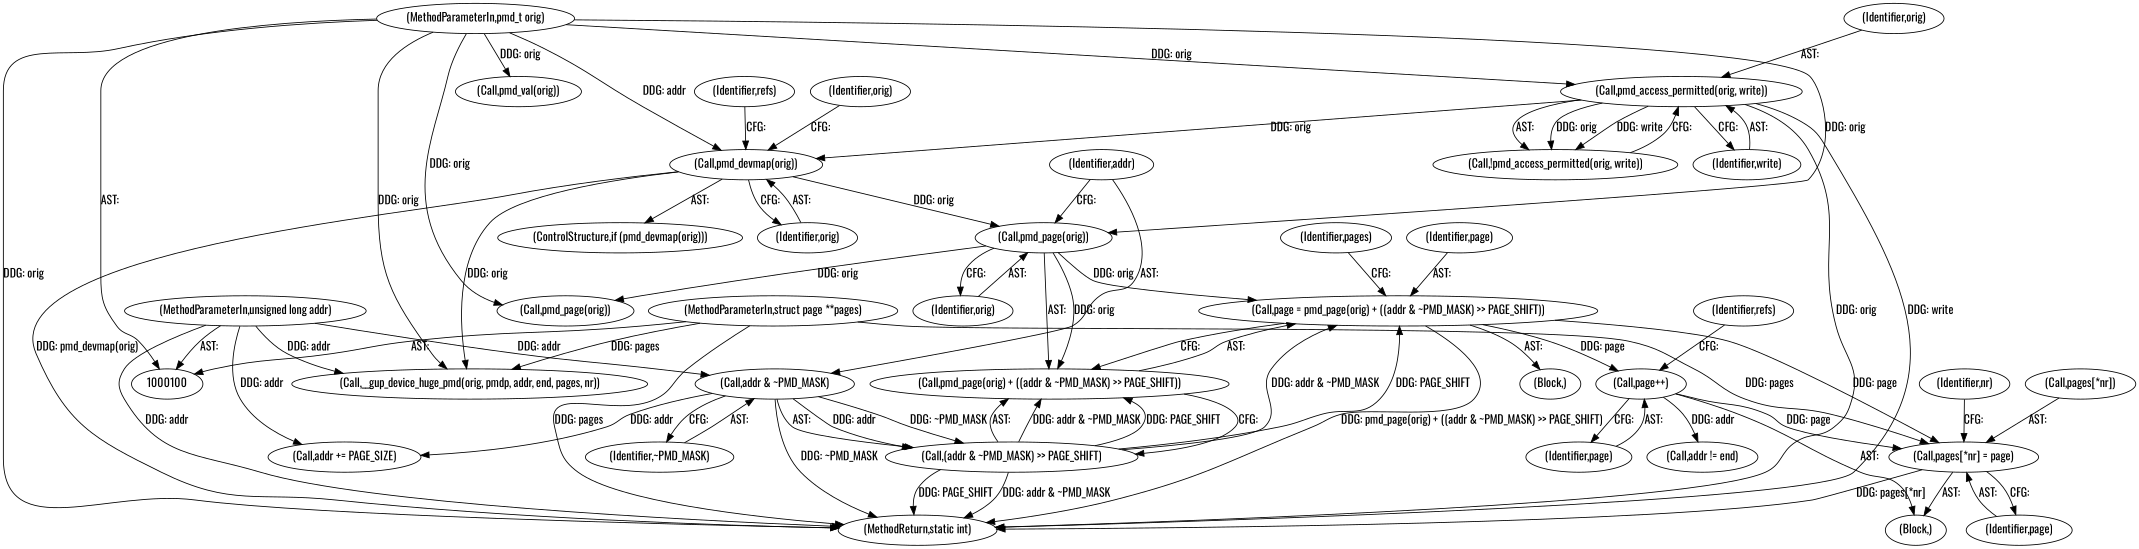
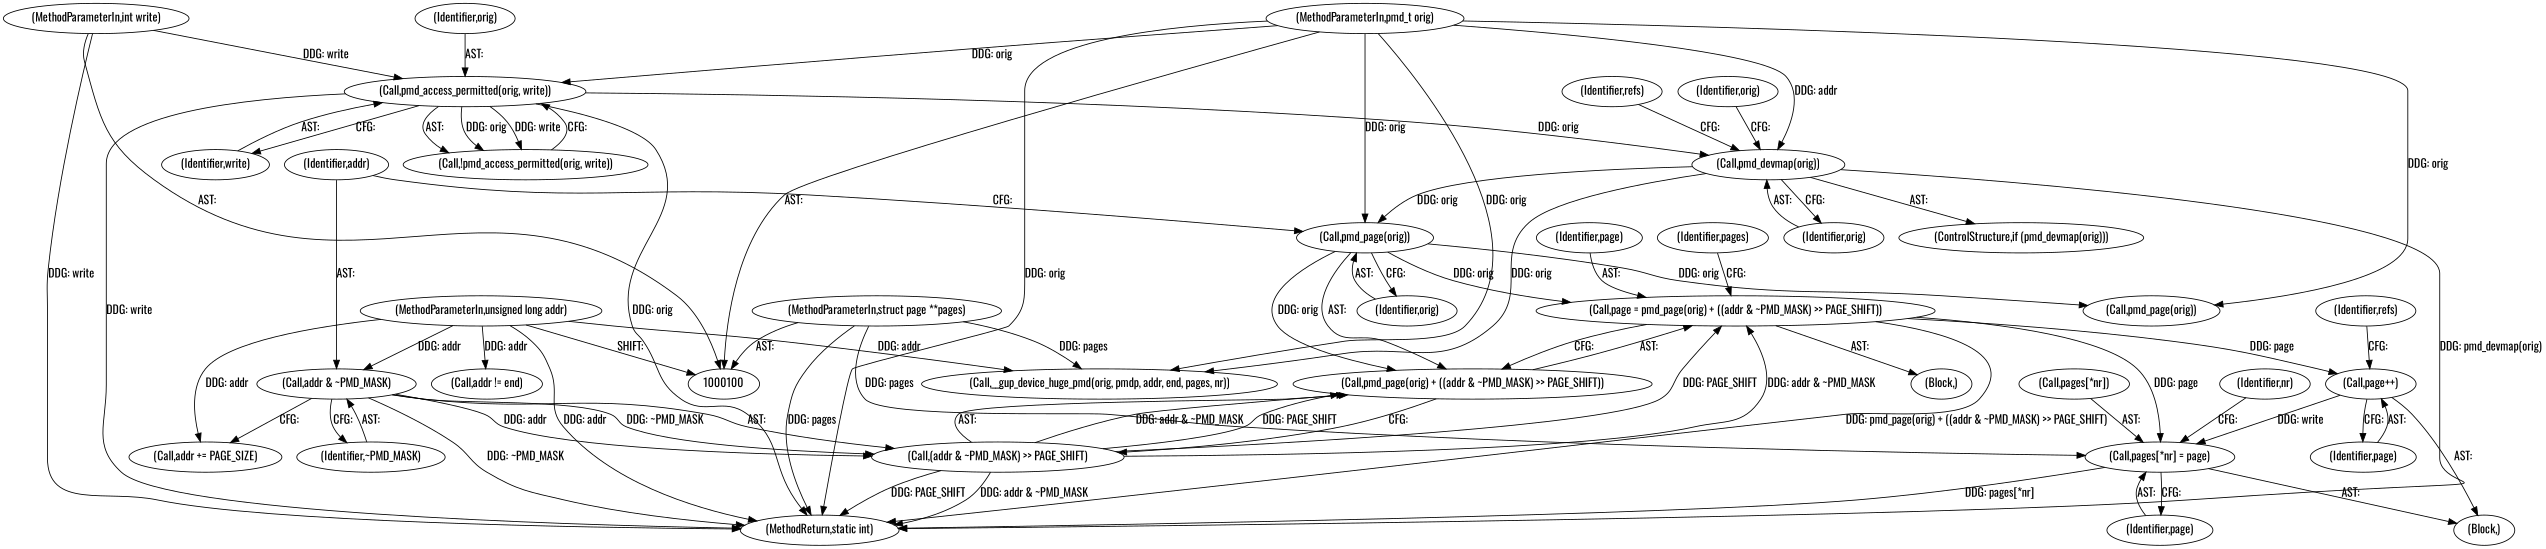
  digraph {
    fontname=Oswald
    node [fontname=Oswald]
    edge [fontname=Oswald]
    n1 [label="(Call,pages[*nr] = page)"]
    n2 [label="(MethodReturn,static int)"]
    n3 [label="(Identifier,page)"]
    n4 [label="(Block,)"]
    n5 [label="(Call,page++)"]
    n6 [label="(Identifier,page)"]
    n7 [label="(Call,page = pmd_page(orig) + ((addr & ~PMD_MASK) >> PAGE_SHIFT))"]
    n8 [label="(Block,)"]
    n9 [label="(Call,pmd_page(orig) + ((addr & ~PMD_MASK) >> PAGE_SHIFT))"]
    n10 [label="(Call,(addr & ~PMD_MASK) >> PAGE_SHIFT)"]
    n11 [label="(Call,pmd_page(orig))"]
    n12 [label="(Identifier,orig)"]
    n13 [label="(Call,pmd_page(orig))"]
    n14 [label="(Call,pmd_devmap(orig))"]
    n15 [label="(Call,__gup_device_huge_pmd(orig, pmdp, addr, end, pages, nr))"]
    n16 [label="(ControlStructure,if (pmd_devmap(orig)))"]
    n17 [label="(Identifier,orig)"]
    n18 [label="(Call,pmd_access_permitted(orig, write))"]
    n19 [label="(Identifier,write)"]
    n20 [label="(Call,!pmd_access_permitted(orig, write))"]
    n21 [label="(MethodParameterIn,pmd_t orig)"]
-   n22 [label="(Call,pmd_val(orig))"]
    1000100
+   n24 [label="(MethodParameterIn,int write)"]
    n25 [label="(Call,addr & ~PMD_MASK)"]
    n26 [label="(Call,addr += PAGE_SIZE)"]
    n27 [label="(Identifier,~PMD_MASK)"]
    n28 [label="(MethodParameterIn,unsigned long addr)"]
    n29 [label="(Call,addr != end)"]
    n30 [label="(MethodParameterIn,struct page **pages)"]
    n31 [label="(Identifier,pages)"]
    n32 [label="(Identifier,page)"]
    n33 [label="(Identifier,refs)"]
    n34 [label="(Identifier,refs)"]
    n35 [label="(Identifier,nr)"]
    n36 [label="(Call,pages[*nr])"]
    n37 [label="(Identifier,orig)"]
    n38 [label="(Identifier,orig)"]
    n39 [label="(Identifier,addr)"]
    n1 -> n2 [label="DDG: pages[*nr]"]
    n1 -> n3 [label="CFG: "]
    n1 -> n4 [label="AST: "]
    n3 -> n1 [label="AST: "]
-   n5 -> n1 [label="DDG: page"]
+   n5 -> n1 [label="DDG: write"]
    n5 -> n4 [label="AST: "]
    n5 -> n6 [label="CFG: "]
    n6 -> n5 [label="AST: "]
    n7 -> n1 [label="DDG: page"]
    n7 -> n2 [label="DDG: pmd_page(orig) + ((addr & ~PMD_MASK) >> PAGE_SHIFT)"]
    n7 -> n5 [label="DDG: page"]
    n7 -> n8 [label="AST: "]
    n7 -> n9 [label="CFG: "]
    n9 -> n7 [label="AST: "]
    n9 -> n10 [label="CFG: "]
    n10 -> n2 [label="DDG: PAGE_SHIFT"]
    n10 -> n2 [label="DDG: addr & ~PMD_MASK"]
    n10 -> n7 [label="DDG: addr & ~PMD_MASK"]
    n10 -> n7 [label="DDG: PAGE_SHIFT"]
    n10 -> n9 [label="AST: "]
    n10 -> n9 [label="DDG: addr & ~PMD_MASK"]
    n10 -> n9 [label="DDG: PAGE_SHIFT"]
    n11 -> n7 [label="DDG: orig"]
    n11 -> n9 [label="AST: "]
    n11 -> n9 [label="DDG: orig"]
    n11 -> n12 [label="CFG: "]
    n11 -> n13 [label="DDG: orig"]
    n12 -> n11 [label="AST: "]
    n14 -> n2 [label="DDG: pmd_devmap(orig)"]
    n14 -> n11 [label="DDG: orig"]
    n14 -> n15 [label="DDG: orig"]
    n14 -> n16 [label="AST: "]
    n14 -> n17 [label="CFG: "]
    n17 -> n14 [label="AST: "]
    n18 -> n2 [label="DDG: orig"]
    n18 -> n2 [label="DDG: write"]
    n18 -> n14 [label="DDG: orig"]
    n18 -> n19 [label="CFG: "]
    n18 -> n20 [label="AST: "]
    n18 -> n20 [label="DDG: orig"]
    n18 -> n20 [label="DDG: write"]
    n19 -> n18 [label="AST: "]
    n20 -> n18 [label="CFG: "]
    n21 -> n2 [label="DDG: orig"]
    n21 -> n11 [label="DDG: orig"]
    n21 -> n13 [label="DDG: orig"]
    n21 -> n14 [label="DDG: addr"]
    n21 -> n15 [label="DDG: orig"]
    n21 -> n18 [label="DDG: orig"]
-   n21 -> n22 [label="DDG: orig"]
    n21 -> 1000100 [label="AST: "]
+   n24 -> n2 [label="DDG: write"]
+   n24 -> n18 [label="DDG: write"]
+   n24 -> 1000100 [label="AST: "]
    n25 -> n2 [label="DDG: ~PMD_MASK"]
    n25 -> n10 [label="AST: "]
    n25 -> n10 [label="DDG: addr"]
    n25 -> n10 [label="DDG: ~PMD_MASK"]
-   n25 -> n26 [label="DDG: addr"]
+   n25 -> n26 [label="CFG: "]
    n25 -> n27 [label="CFG: "]
    n27 -> n25 [label="AST: "]
    n28 -> n2 [label="DDG: addr"]
    n28 -> n15 [label="DDG: addr"]
-   n28 -> 1000100 [label="AST: "]
+   n28 -> 1000100 [label="SHIFT: "]
    n28 -> n25 [label="DDG: addr"]
    n28 -> n26 [label="DDG: addr"]
-   n5 -> n29 [label="DDG: addr"]
+   n28 -> n29 [label="DDG: addr"]
    n30 -> n1 [label="DDG: pages"]
    n30 -> n2 [label="DDG: pages"]
    n30 -> n15 [label="DDG: pages"]
    n30 -> 1000100 [label="AST: "]
    n31 -> n7 [label="CFG: "]
    n32 -> n7 [label="AST: "]
    n33 -> n5 [label="CFG: "]
    n34 -> n14 [label="CFG: "]
    n35 -> n1 [label="CFG: "]
    n36 -> n1 [label="AST: "]
    n37 -> n14 [label="CFG: "]
    n38 -> n18 [label="AST: "]
    n39 -> n11 [label="CFG: "]
    n39 -> n25 [label="AST: "]
  }
